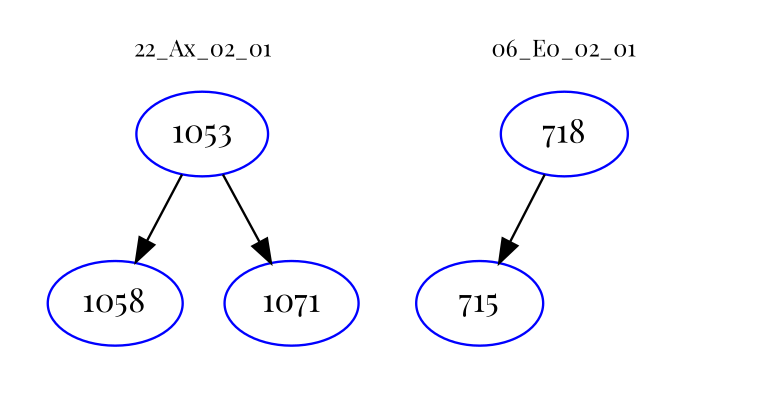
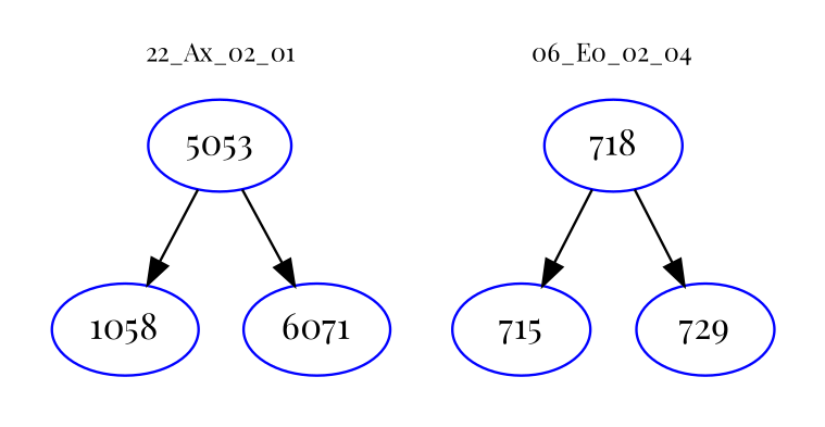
  digraph {
    fontname="Playfair Display"
    node [color=blue fontname="Playfair Display"]
    edge [color=black fontname="Playfair Display"]
-   n1 [label=1053]
+   n1 [label=5053]
    n2 [label=1058]
-   n3 [label=1071]
+   n3 [label=6071]
    n4 [label=718]
    n5 [label=715]
+   n6 [label=729]
    subgraph cluster_1 {
      color=white
      fontsize=10
      label="22_Ax_02_01"
      n1
      n2
      n3
    }
    subgraph cluster_2 {
      color=white
      fontsize=10
-     label="06_E0_02_01"
+     label="06_E0_02_04"
      n4
      n5
+     n6
    }
    n1 -> n2
    n1 -> n3
    n4 -> n5
+   n4 -> n6
  }
